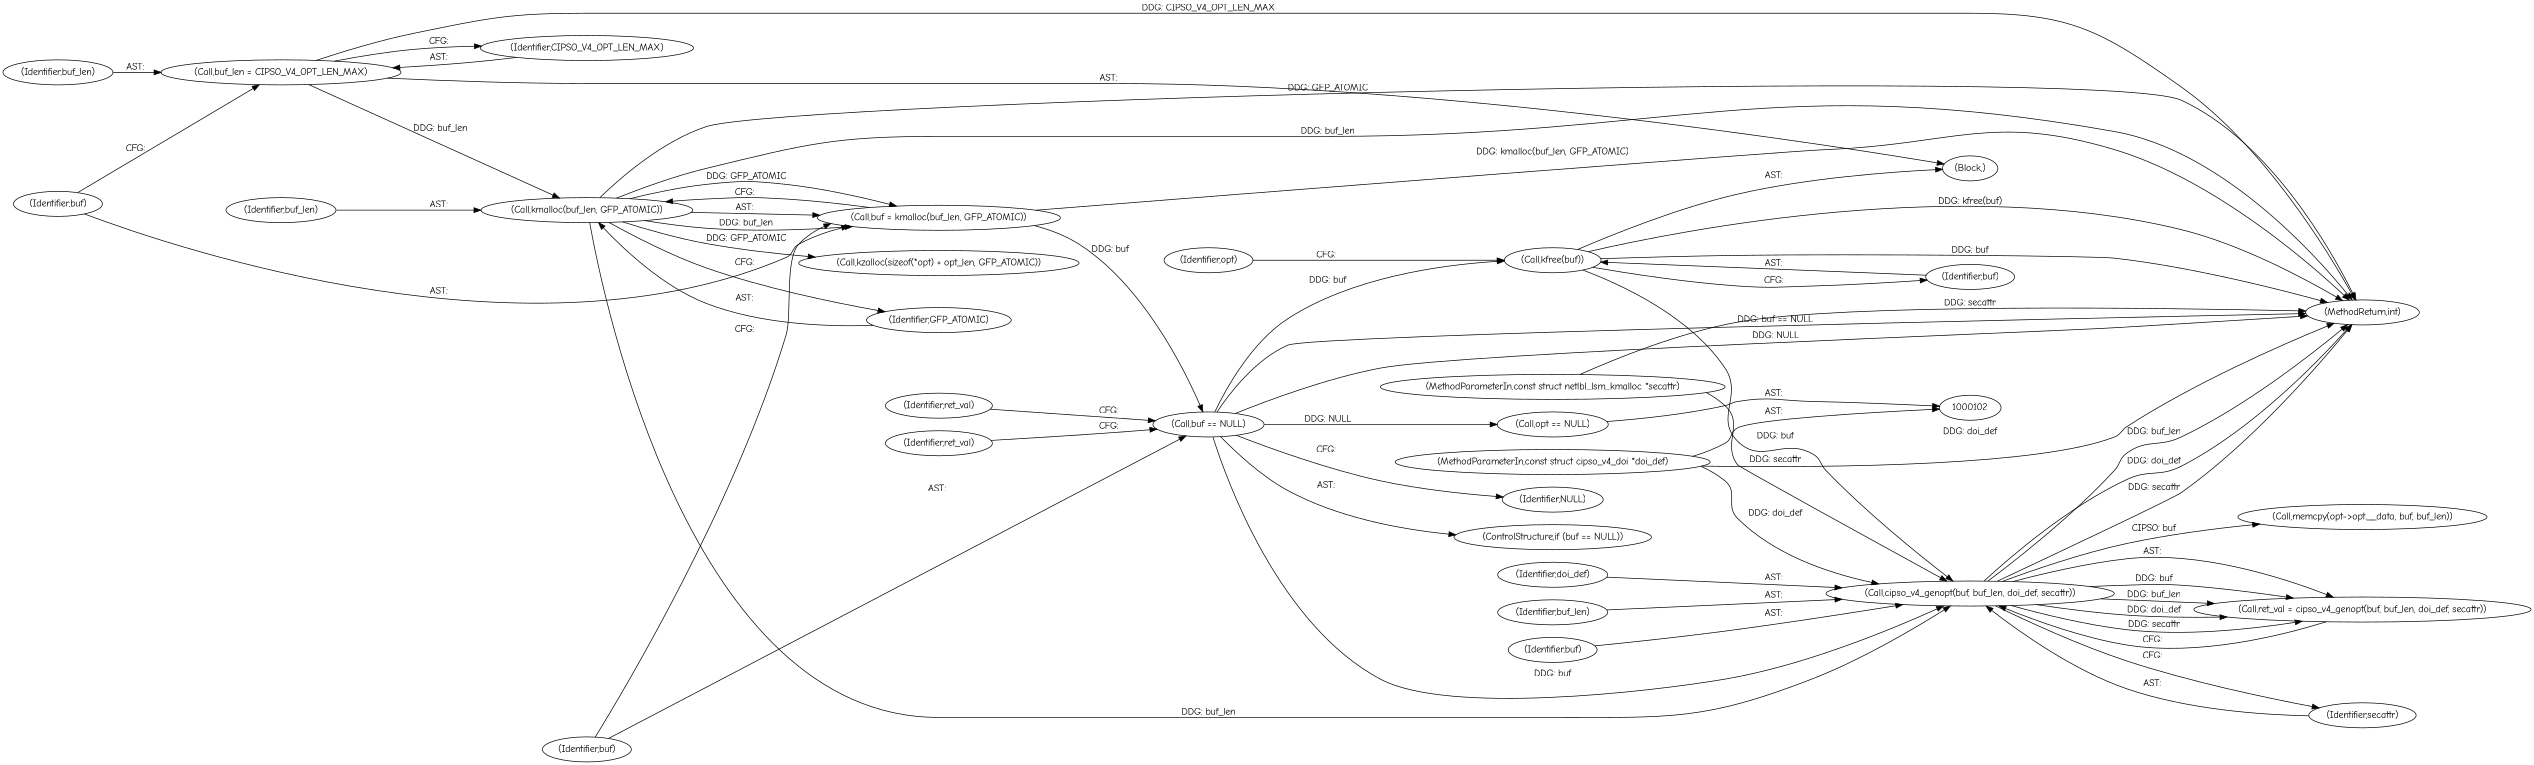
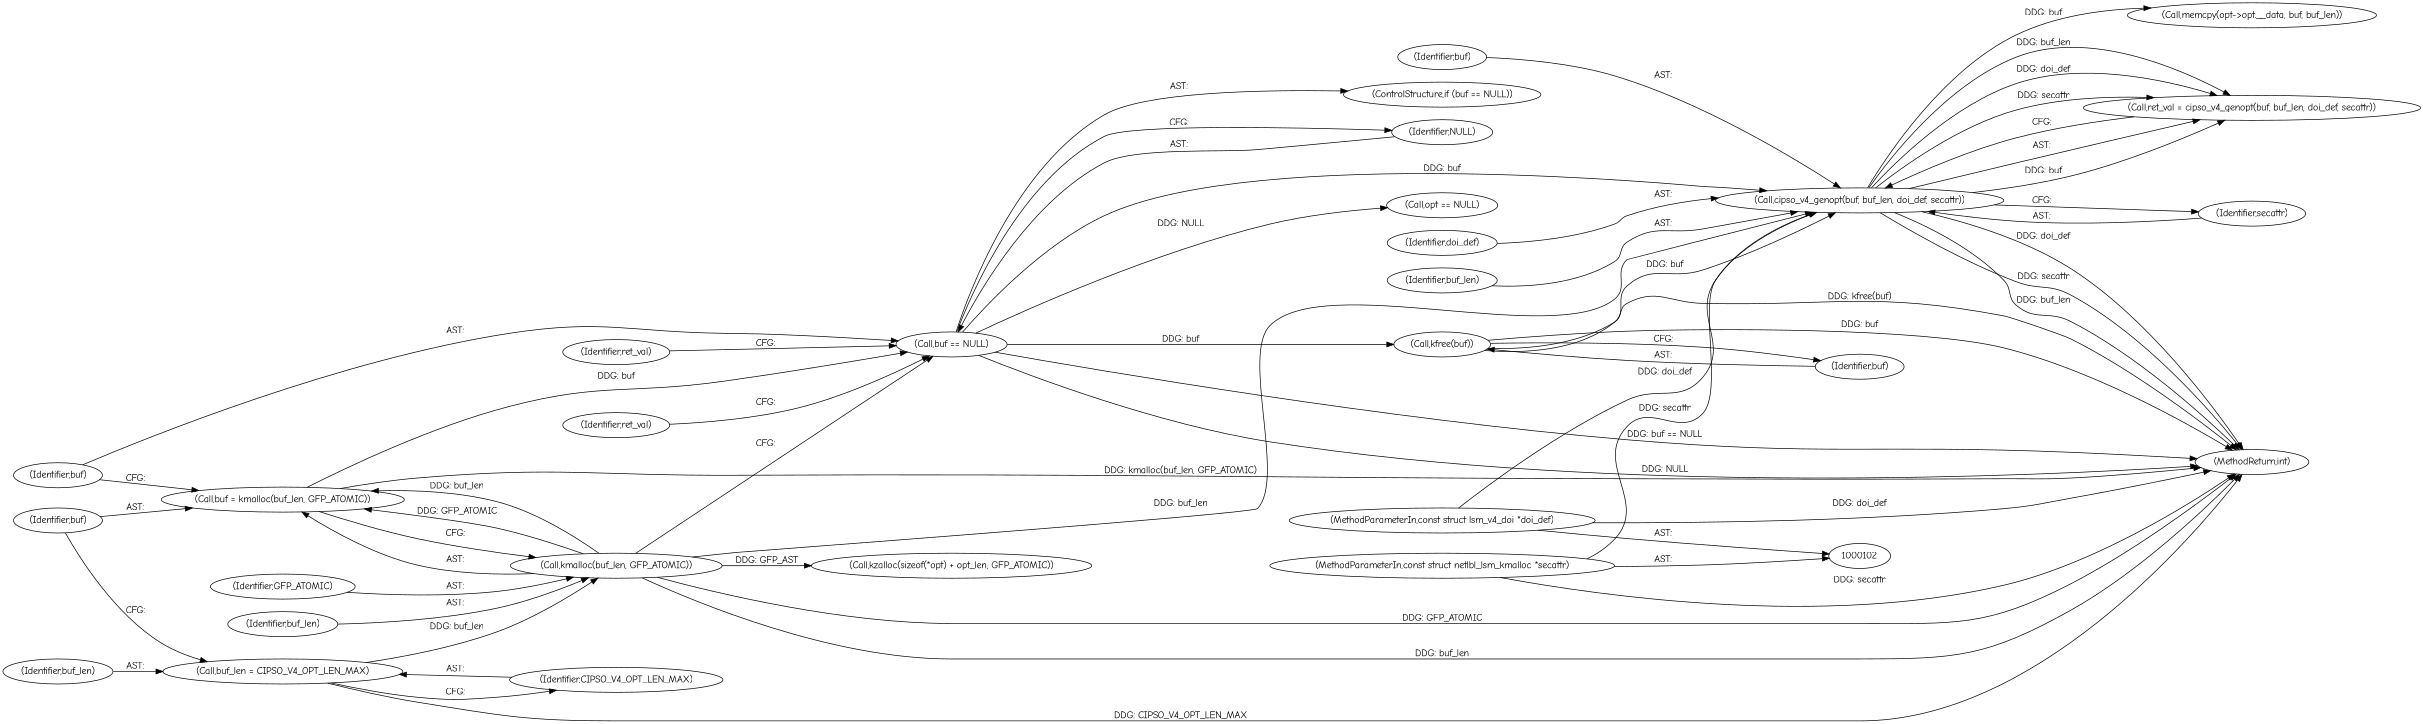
  digraph {
    fontname="Comic Neue"
    rankdir=LR
    node [fontname="Comic Neue"]
    edge [fontname="Comic Neue"]
    n1 [label="(Call,kfree(buf))"]
    n2 [label="(Identifier,buf)"]
-   n3 [label="(Block,)"]
    n4 [label="(MethodReturn,int)"]
    n5 [label="(Call,cipso_v4_genopt(buf, buf_len, doi_def, secattr))"]
    n6 [label="(Call,ret_val = cipso_v4_genopt(buf, buf_len, doi_def, secattr))"]
    n7 [label="(Identifier,secattr)"]
    n8 [label="(Call,memcpy(opt->opt.__data, buf, buf_len))"]
    n9 [label="(Call,buf == NULL)"]
    n10 [label="(ControlStructure,if (buf == NULL))"]
    n11 [label="(Call,opt == NULL)"]
    n12 [label="(Identifier,NULL)"]
    n13 [label="(Call,buf = kmalloc(buf_len, GFP_ATOMIC))"]
    n14 [label="(Call,kmalloc(buf_len, GFP_ATOMIC))"]
    n15 [label="(Call,kzalloc(sizeof(*opt) + opt_len, GFP_ATOMIC))"]
    n16 [label="(Identifier,GFP_ATOMIC)"]
    n17 [label="(Call,buf_len = CIPSO_V4_OPT_LEN_MAX)"]
    n18 [label="(Identifier,CIPSO_V4_OPT_LEN_MAX)"]
-   n19 [label="(MethodParameterIn,const struct cipso_v4_doi *doi_def)"]
+   n19 [label="(MethodParameterIn,const struct lsm_v4_doi *doi_def)"]
    1000102
    n21 [label="(MethodParameterIn,const struct netlbl_lsm_kmalloc *secattr)"]
    n22 [label="(Identifier,ret_val)"]
    n23 [label="(Identifier,buf_len)"]
    n24 [label="(Identifier,doi_def)"]
    n25 [label="(Identifier,buf_len)"]
    n26 [label="(Identifier,buf)"]
    n27 [label="(Identifier,buf)"]
    n28 [label="(Identifier,buf_len)"]
-   n29 [label="(Identifier,opt)"]
    n30 [label="(Identifier,ret_val)"]
    n31 [label="(Identifier,buf)"]
    n1 -> n2 [label="CFG: "]
-   n1 -> n3 [label="AST: "]
    n1 -> n4 [label="DDG: kfree(buf)"]
    n1 -> n4 [label="DDG: buf"]
    n1 -> n5 [label="DDG: buf"]
    n2 -> n1 [label="AST: "]
    n5 -> n4 [label="DDG: buf_len"]
    n5 -> n4 [label="DDG: doi_def"]
    n5 -> n4 [label="DDG: secattr"]
    n5 -> n6 [label="AST: "]
    n5 -> n6 [label="DDG: buf"]
    n5 -> n6 [label="DDG: buf_len"]
    n5 -> n6 [label="DDG: doi_def"]
    n5 -> n6 [label="DDG: secattr"]
    n5 -> n7 [label="CFG: "]
-   n5 -> n8 [label="CIPSO: buf"]
+   n5 -> n8 [label="DDG: buf"]
    n6 -> n5 [label="CFG: "]
    n7 -> n5 [label="AST: "]
    n9 -> n1 [label="DDG: buf"]
    n9 -> n4 [label="DDG: buf == NULL"]
    n9 -> n4 [label="DDG: NULL"]
    n9 -> n5 [label="DDG: buf"]
    n9 -> n10 [label="AST: "]
    n9 -> n11 [label="DDG: NULL"]
    n9 -> n12 [label="CFG: "]
+   n12 -> n9 [label="AST: "]
    n13 -> n4 [label="DDG: kmalloc(buf_len, GFP_ATOMIC)"]
    n13 -> n9 [label="DDG: buf"]
    n13 -> n14 [label="CFG: "]
    n14 -> n4 [label="DDG: GFP_ATOMIC"]
    n14 -> n4 [label="DDG: buf_len"]
    n14 -> n5 [label="DDG: buf_len"]
    n14 -> n13 [label="AST: "]
    n14 -> n13 [label="DDG: buf_len"]
    n14 -> n13 [label="DDG: GFP_ATOMIC"]
-   n14 -> n15 [label="DDG: GFP_ATOMIC"]
-   n14 -> n16 [label="CFG: "]
+   n14 -> n15 [label="DDG: GFP_AST"]
+   n14 -> n9 [label="CFG: "]
    n16 -> n14 [label="AST: "]
-   n17 -> n3 [label="AST: "]
    n17 -> n4 [label="DDG: CIPSO_V4_OPT_LEN_MAX"]
    n17 -> n14 [label="DDG: buf_len"]
    n17 -> n18 [label="CFG: "]
    n18 -> n17 [label="AST: "]
    n19 -> n4 [label="DDG: doi_def"]
    n19 -> n5 [label="DDG: doi_def"]
    n19 -> 1000102 [label="AST: "]
    n21 -> n4 [label="DDG: secattr"]
    n21 -> n5 [label="DDG: secattr"]
-   n11 -> 1000102 [label="AST: "]
+   n21 -> 1000102 [label="AST: "]
    n22 -> n9 [label="CFG: "]
    n23 -> n17 [label="AST: "]
    n24 -> n5 [label="AST: "]
    n25 -> n14 [label="AST: "]
    n26 -> n13 [label="AST: "]
    n26 -> n17 [label="CFG: "]
    n27 -> n9 [label="AST: "]
    n27 -> n13 [label="CFG: "]
    n28 -> n5 [label="AST: "]
-   n29 -> n1 [label="CFG: "]
    n30 -> n9 [label="CFG: "]
    n31 -> n5 [label="AST: "]
  }
